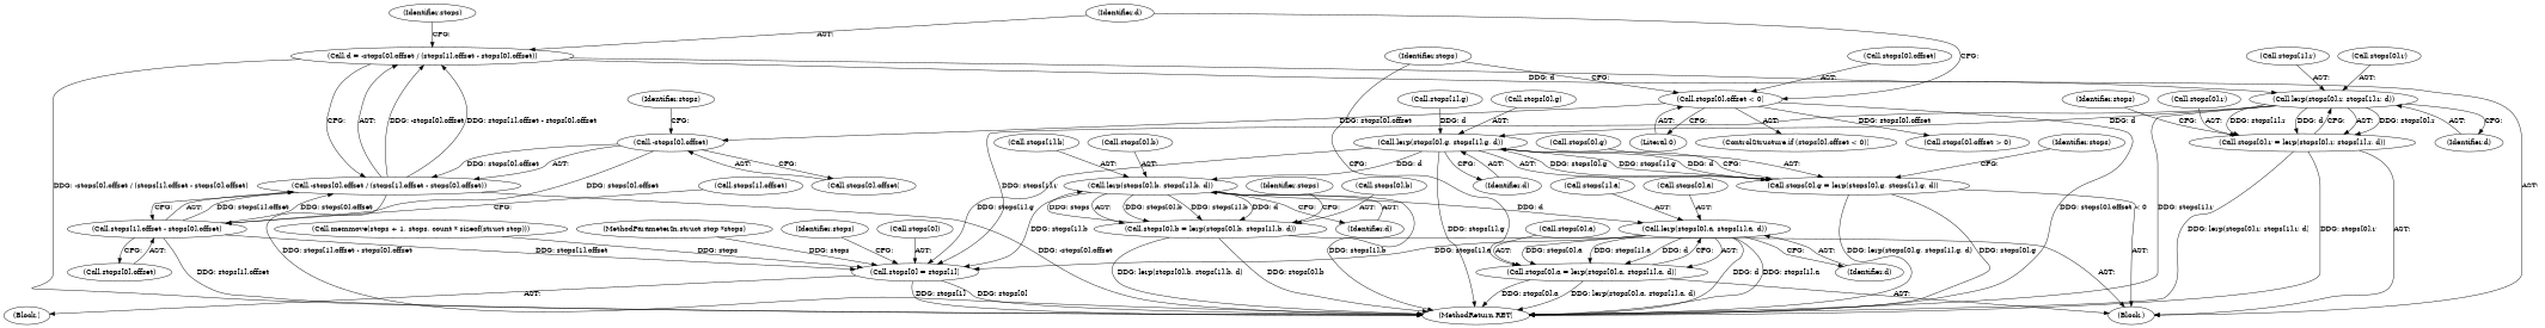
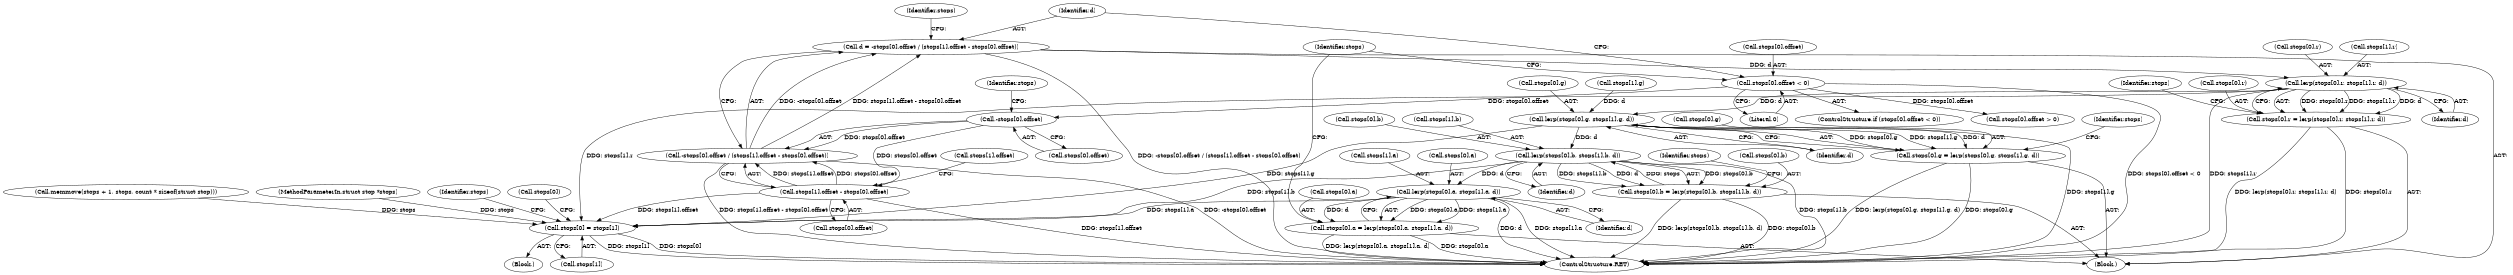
  digraph {
    n1 [label="(Call,d = -stops[0].offset / (stops[1].offset - stops[0].offset))"]
    n2 [label="(Call,-stops[0].offset / (stops[1].offset - stops[0].offset))"]
    n3 [label="(Call,lerp(stops[0].r, stops[1].r, d))"]
-   n4 [label="(MethodReturn,RET)"]
+   n4 [label="(ControlStructure,RET)"]
    n5 [label="(Block,)"]
    n6 [label="(Call,stops[1].offset - stops[0].offset)"]
    n7 [label="(Call,stops[0] = stops[1])"]
    n8 [label="(Call,stops[0].r = lerp(stops[0].r, stops[1].r, d))"]
    n9 [label="(Call,lerp(stops[0].g, stops[1].g, d))"]
    n10 [label="(Identifier,d)"]
    n11 [label="(Call,stops[0].offset)"]
    n12 [label="(Call,-stops[0].offset)"]
    n13 [label="(Call,stops[0].offset)"]
    n14 [label="(Call,stops[0].offset < 0)"]
    n15 [label="(Literal,0)"]
    n16 [label="(ControlStructure,if (stops[0].offset < 0))"]
    n17 [label="(Call,stops[0].offset > 0)"]
    n18 [label="(Block,)"]
+   n19 [label="(Call,stops[1])"]
    n20 [label="(Call,stops[0].g = lerp(stops[0].g, stops[1].g, d))"]
    n21 [label="(Call,lerp(stops[0].b, stops[1].b, d))"]
    n22 [label="(Identifier,d)"]
    n23 [label="(Call,stops[0].b = lerp(stops[0].b, stops[1].b, d))"]
    n24 [label="(Call,lerp(stops[0].a, stops[1].a, d))"]
    n25 [label="(Identifier,d)"]
    n26 [label="(Call,stops[0].a = lerp(stops[0].a, stops[1].a, d))"]
    n27 [label="(Identifier,d)"]
    n28 [label="(Call,stops[1].r)"]
    n29 [label="(Call,stops[0].b)"]
    n30 [label="(Identifier,stops)"]
    n31 [label="(Identifier,stops)"]
    n32 [label="(Call,stops[0].a)"]
    n33 [label="(Identifier,stops)"]
    n34 [label="(Call,stops[1].b)"]
    n35 [label="(Call,stops[1].g)"]
    n36 [label="(Call,memmove(stops + 1, stops, count * sizeof(struct stop)))"]
    n37 [label="(Identifier,d)"]
    n38 [label="(Call,stops[1].a)"]
    n39 [label="(MethodParameterIn,struct stop *stops)"]
    n40 [label="(Identifier,stops)"]
    n41 [label="(Call,stops[0].g)"]
    n42 [label="(Call,stops[0].g)"]
    n43 [label="(Call,stops[1].offset)"]
    n44 [label="(Identifier,stops)"]
    n45 [label="(Call,stops[0].b)"]
    n46 [label="(Call,stops[0].r)"]
    n47 [label="(Call,stops[0].r)"]
    n48 [label="(Identifier,stops)"]
    n49 [label="(Identifier,stops)"]
    n50 [label="(Call,stops[0].offset)"]
    n51 [label="(Call,stops[0])"]
    n52 [label="(Call,stops[0].a)"]
    n1 -> n2 [label="CFG: "]
    n1 -> n3 [label="DDG: d"]
    n1 -> n4 [label="DDG: -stops[0].offset / (stops[1].offset - stops[0].offset)"]
    n1 -> n5 [label="AST: "]
    n2 -> n1 [label="AST: "]
    n2 -> n1 [label="DDG: -stops[0].offset"]
    n2 -> n1 [label="DDG: stops[1].offset - stops[0].offset"]
    n2 -> n4 [label="DDG: -stops[0].offset"]
    n2 -> n4 [label="DDG: stops[1].offset - stops[0].offset"]
    n2 -> n6 [label="CFG: "]
    n3 -> n4 [label="DDG: stops[1].r"]
    n3 -> n7 [label="DDG: stops[1].r"]
    n3 -> n8 [label="AST: "]
    n3 -> n8 [label="DDG: stops[0].r"]
    n3 -> n8 [label="DDG: stops[1].r"]
    n3 -> n8 [label="DDG: d"]
    n3 -> n9 [label="DDG: d"]
    n3 -> n10 [label="CFG: "]
    n6 -> n2 [label="AST: "]
    n6 -> n2 [label="DDG: stops[1].offset"]
    n6 -> n2 [label="DDG: stops[0].offset"]
    n6 -> n4 [label="DDG: stops[1].offset"]
    n6 -> n7 [label="DDG: stops[1].offset"]
    n6 -> n11 [label="CFG: "]
    n7 -> n4 [label="DDG: stops[1]"]
    n7 -> n4 [label="DDG: stops[0]"]
    n7 -> n18 [label="AST: "]
+   n7 -> n19 [label="CFG: "]
    n8 -> n3 [label="CFG: "]
    n8 -> n4 [label="DDG: lerp(stops[0].r, stops[1].r, d)"]
    n8 -> n4 [label="DDG: stops[0].r"]
    n8 -> n5 [label="AST: "]
    n9 -> n4 [label="DDG: stops[1].g"]
    n9 -> n7 [label="DDG: stops[1].g"]
    n9 -> n20 [label="AST: "]
    n9 -> n20 [label="DDG: stops[0].g"]
    n9 -> n20 [label="DDG: stops[1].g"]
    n9 -> n20 [label="DDG: d"]
    n9 -> n21 [label="DDG: d"]
    n9 -> n22 [label="CFG: "]
    n10 -> n3 [label="AST: "]
    n11 -> n6 [label="AST: "]
    n12 -> n2 [label="AST: "]
    n12 -> n2 [label="DDG: stops[0].offset"]
    n12 -> n6 [label="DDG: stops[0].offset"]
    n12 -> n13 [label="CFG: "]
    n13 -> n12 [label="AST: "]
    n14 -> n4 [label="DDG: stops[0].offset < 0"]
    n14 -> n12 [label="DDG: stops[0].offset"]
    n14 -> n15 [label="CFG: "]
    n14 -> n16 [label="AST: "]
    n14 -> n17 [label="DDG: stops[0].offset"]
    n15 -> n14 [label="AST: "]
+   n19 -> n7 [label="AST: "]
    n20 -> n4 [label="DDG: stops[0].g"]
    n20 -> n4 [label="DDG: lerp(stops[0].g, stops[1].g, d)"]
    n20 -> n5 [label="AST: "]
    n20 -> n9 [label="CFG: "]
    n21 -> n4 [label="DDG: stops[1].b"]
    n21 -> n7 [label="DDG: stops[1].b"]
    n21 -> n23 [label="AST: "]
    n21 -> n23 [label="DDG: stops[0].b"]
    n21 -> n23 [label="DDG: stops[1].b"]
    n21 -> n23 [label="DDG: d"]
    n21 -> n24 [label="DDG: d"]
    n21 -> n25 [label="CFG: "]
    n22 -> n9 [label="AST: "]
    n23 -> n4 [label="DDG: stops[0].b"]
    n23 -> n4 [label="DDG: lerp(stops[0].b, stops[1].b, d)"]
    n23 -> n5 [label="AST: "]
    n23 -> n21 [label="DDG: stops"]
    n24 -> n4 [label="DDG: d"]
    n24 -> n4 [label="DDG: stops[1].a"]
    n24 -> n7 [label="DDG: stops[1].a"]
    n24 -> n26 [label="AST: "]
    n24 -> n26 [label="DDG: stops[0].a"]
    n24 -> n26 [label="DDG: stops[1].a"]
    n24 -> n26 [label="DDG: d"]
    n24 -> n27 [label="CFG: "]
    n25 -> n21 [label="AST: "]
    n26 -> n4 [label="DDG: stops[0].a"]
    n26 -> n4 [label="DDG: lerp(stops[0].a, stops[1].a, d)"]
    n26 -> n5 [label="AST: "]
    n26 -> n24 [label="CFG: "]
    n27 -> n24 [label="AST: "]
    n28 -> n3 [label="AST: "]
    n29 -> n21 [label="AST: "]
    n30 -> n8 [label="CFG: "]
    n31 -> n23 [label="CFG: "]
    n32 -> n24 [label="AST: "]
    n33 -> n14 [label="CFG: "]
    n33 -> n26 [label="CFG: "]
    n34 -> n21 [label="AST: "]
    n35 -> n9 [label="DDG: d"]
    n36 -> n7 [label="DDG: stops"]
    n37 -> n1 [label="AST: "]
    n37 -> n14 [label="CFG: "]
    n38 -> n24 [label="AST: "]
    n39 -> n7 [label="DDG: stops"]
    n40 -> n1 [label="CFG: "]
    n41 -> n9 [label="AST: "]
    n42 -> n20 [label="AST: "]
    n43 -> n6 [label="CFG: "]
    n44 -> n20 [label="CFG: "]
    n45 -> n23 [label="AST: "]
    n46 -> n8 [label="AST: "]
    n47 -> n3 [label="AST: "]
    n48 -> n7 [label="CFG: "]
    n49 -> n12 [label="CFG: "]
    n50 -> n14 [label="AST: "]
-   n51 -> n7 [label="AST: "]
+   n51 -> n7 [label="CFG: "]
    n52 -> n26 [label="AST: "]
  }
